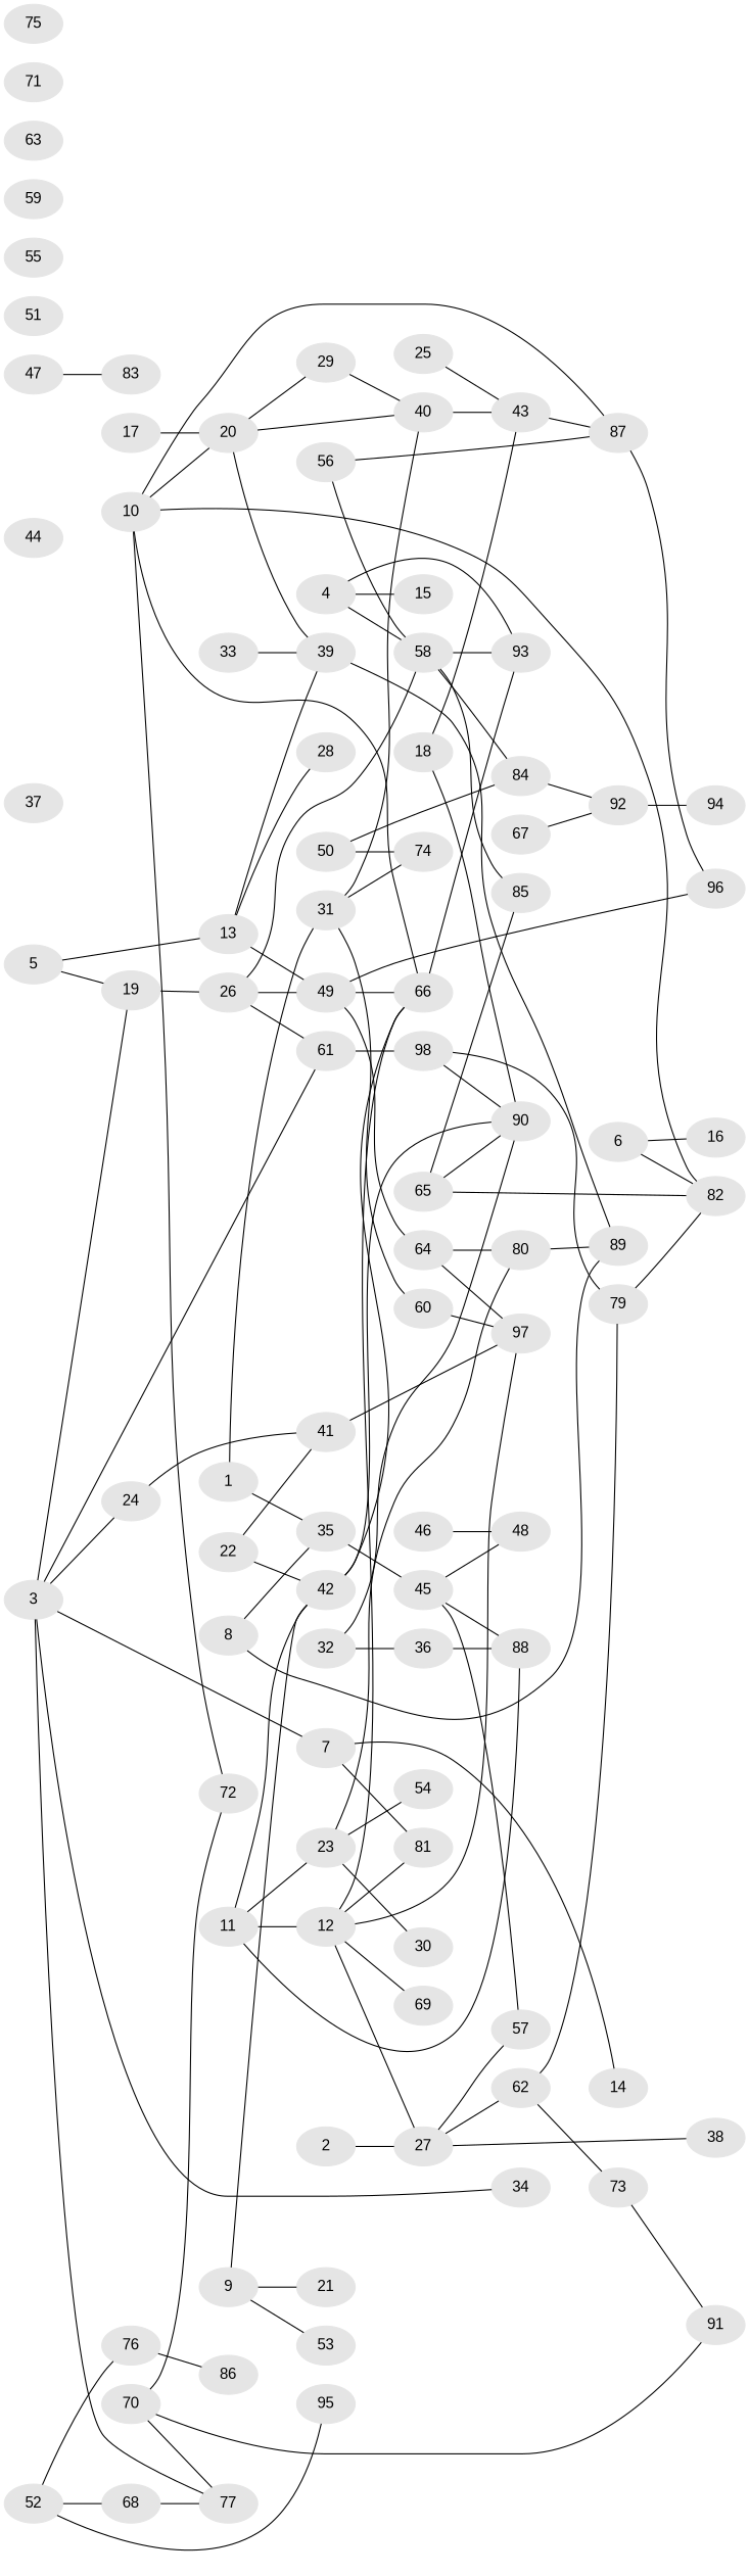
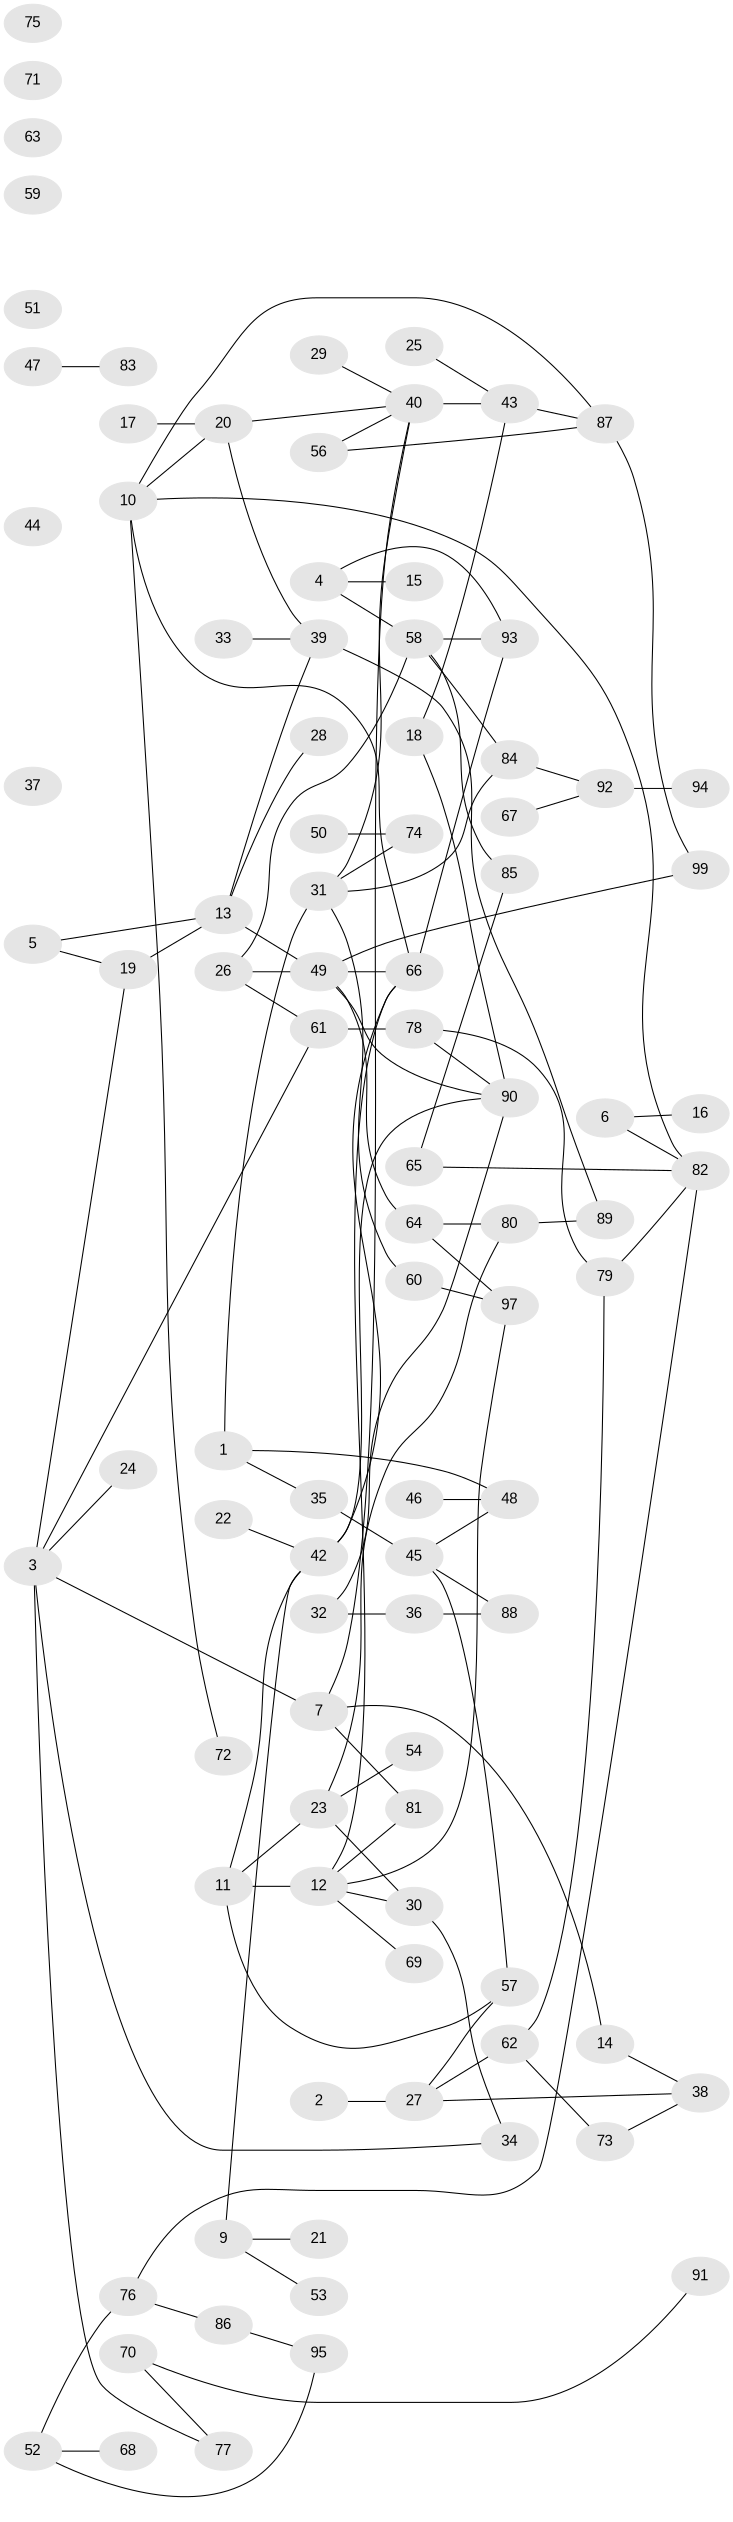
  graph {
    fontname="Liberation Sans"
    rankdir=LR
    node [color=gray90 fontname="Liberation Sans" style=filled]
    edge [fontname="Liberation Sans"]
    1
    31
    35
    48
    40
    60
    74
    84
    45
    2
    27
    38
    57
    62
    3
    7
    19
    24
    34
    61
    77
    14
    81
    26
-   41
-   78 [label=98]
+   78
    4
    15
    58
    93
    85
    5
    13
    28
    39
    49
    6
    16
    82
    43
-   8
    89
    9
    21
    42
    53
    66
    90
    10
    20
    72
    87
    29
-   96
+   96 [label=99]
    11
    12
    23
    88
    69
    97
    30
    54
    80
    64
    17
    18
    22
    25
    73
    79
    92
    32
    36
    33
    65
    37
    44
    46
    47
    83
    50
    51
    52
    68
    76
    95
    86
-   55
    56
    59
    91
    63
    67
    94
    70
    71
    75
    1 -- 31
    1 -- 35
+   1 -- 48
    31 -- 40
    31 -- 60
    31 -- 74
-   50 -- 84
+   31 -- 84
    35 -- 45
    40 -- 43
    60 -- 97
    84 -- 92
    45 -- 48
    45 -- 57
    45 -- 88
    2 -- 27
    27 -- 38
    27 -- 57
    27 -- 62
    62 -- 73
    62 -- 79
    3 -- 7
    3 -- 19
    3 -- 24
    3 -- 34
    3 -- 61
    3 -- 77
+   7 -- 40
    7 -- 14
    7 -- 81
-   19 -- 26
-   24 -- 41
+   19 -- 13
    61 -- 78
+   14 -- 38
    26 -- 61
    26 -- 58
    26 -- 49
-   41 -- 97
    78 -- 90
    78 -- 79
    4 -- 15
    4 -- 58
    4 -- 93
    58 -- 84
    58 -- 93
    58 -- 85
    5 -- 19
    5 -- 13
    13 -- 28
    13 -- 39
    13 -- 49
    39 -- 89
    49 -- 66
    49 -- 96
    49 -- 64
    6 -- 16
    6 -- 82
    43 -- 87
-   8 -- 35
-   8 -- 89
    9 -- 21
    9 -- 42
    9 -- 53
    42 -- 66
    42 -- 90
    66 -- 93
    10 -- 82
    10 -- 66
    10 -- 20
    10 -- 72
    10 -- 87
    20 -- 40
    20 -- 39
-   20 -- 29
    87 -- 96
    29 -- 40
    11 -- 42
    11 -- 12
    11 -- 23
-   11 -- 88
-   12 -- 27
+   11 -- 57
+   12 -- 30
    12 -- 81
    12 -- 66
    12 -- 69
    12 -- 97
    23 -- 30
    23 -- 54
    23 -- 80
+   30 -- 34
    80 -- 89
    64 -- 97
    64 -- 80
    17 -- 20
    18 -- 43
    18 -- 90
-   22 -- 41
    22 -- 42
    25 -- 43
-   73 -- 91
+   73 -- 38
    79 -- 82
    92 -- 94
    32 -- 90
    32 -- 36
    36 -- 88
    33 -- 39
    65 -- 85
    65 -- 82
-   65 -- 90
+   49 -- 90
    46 -- 48
    47 -- 83
    50 -- 74
    52 -- 68
    52 -- 76
    52 -- 95
-   68 -- 77
+   76 -- 82
    76 -- 86
-   56 -- 58
+   86 -- 95
+   56 -- 40
    56 -- 87
    67 -- 92
    70 -- 77
-   70 -- 72
    70 -- 91
  }
